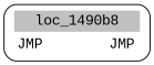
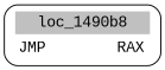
  digraph {
-   n1 [fontname="Courier New" label=<<table border="0" cellborder="0" cellpadding="3"><tr><td align="center" colspan="2" bgcolor="grey">loc_1490b8</td></tr><tr><td align="left">JMP        JMP</td></tr></table>> shape=Mrecord]
+   n1 [fontname="Courier New" label=<<table border="0" cellborder="0" cellpadding="3"><tr><td align="center" colspan="2" bgcolor="grey">loc_1490b8</td></tr><tr><td align="left">JMP        RAX</td></tr></table>> shape=Mrecord]
  }
